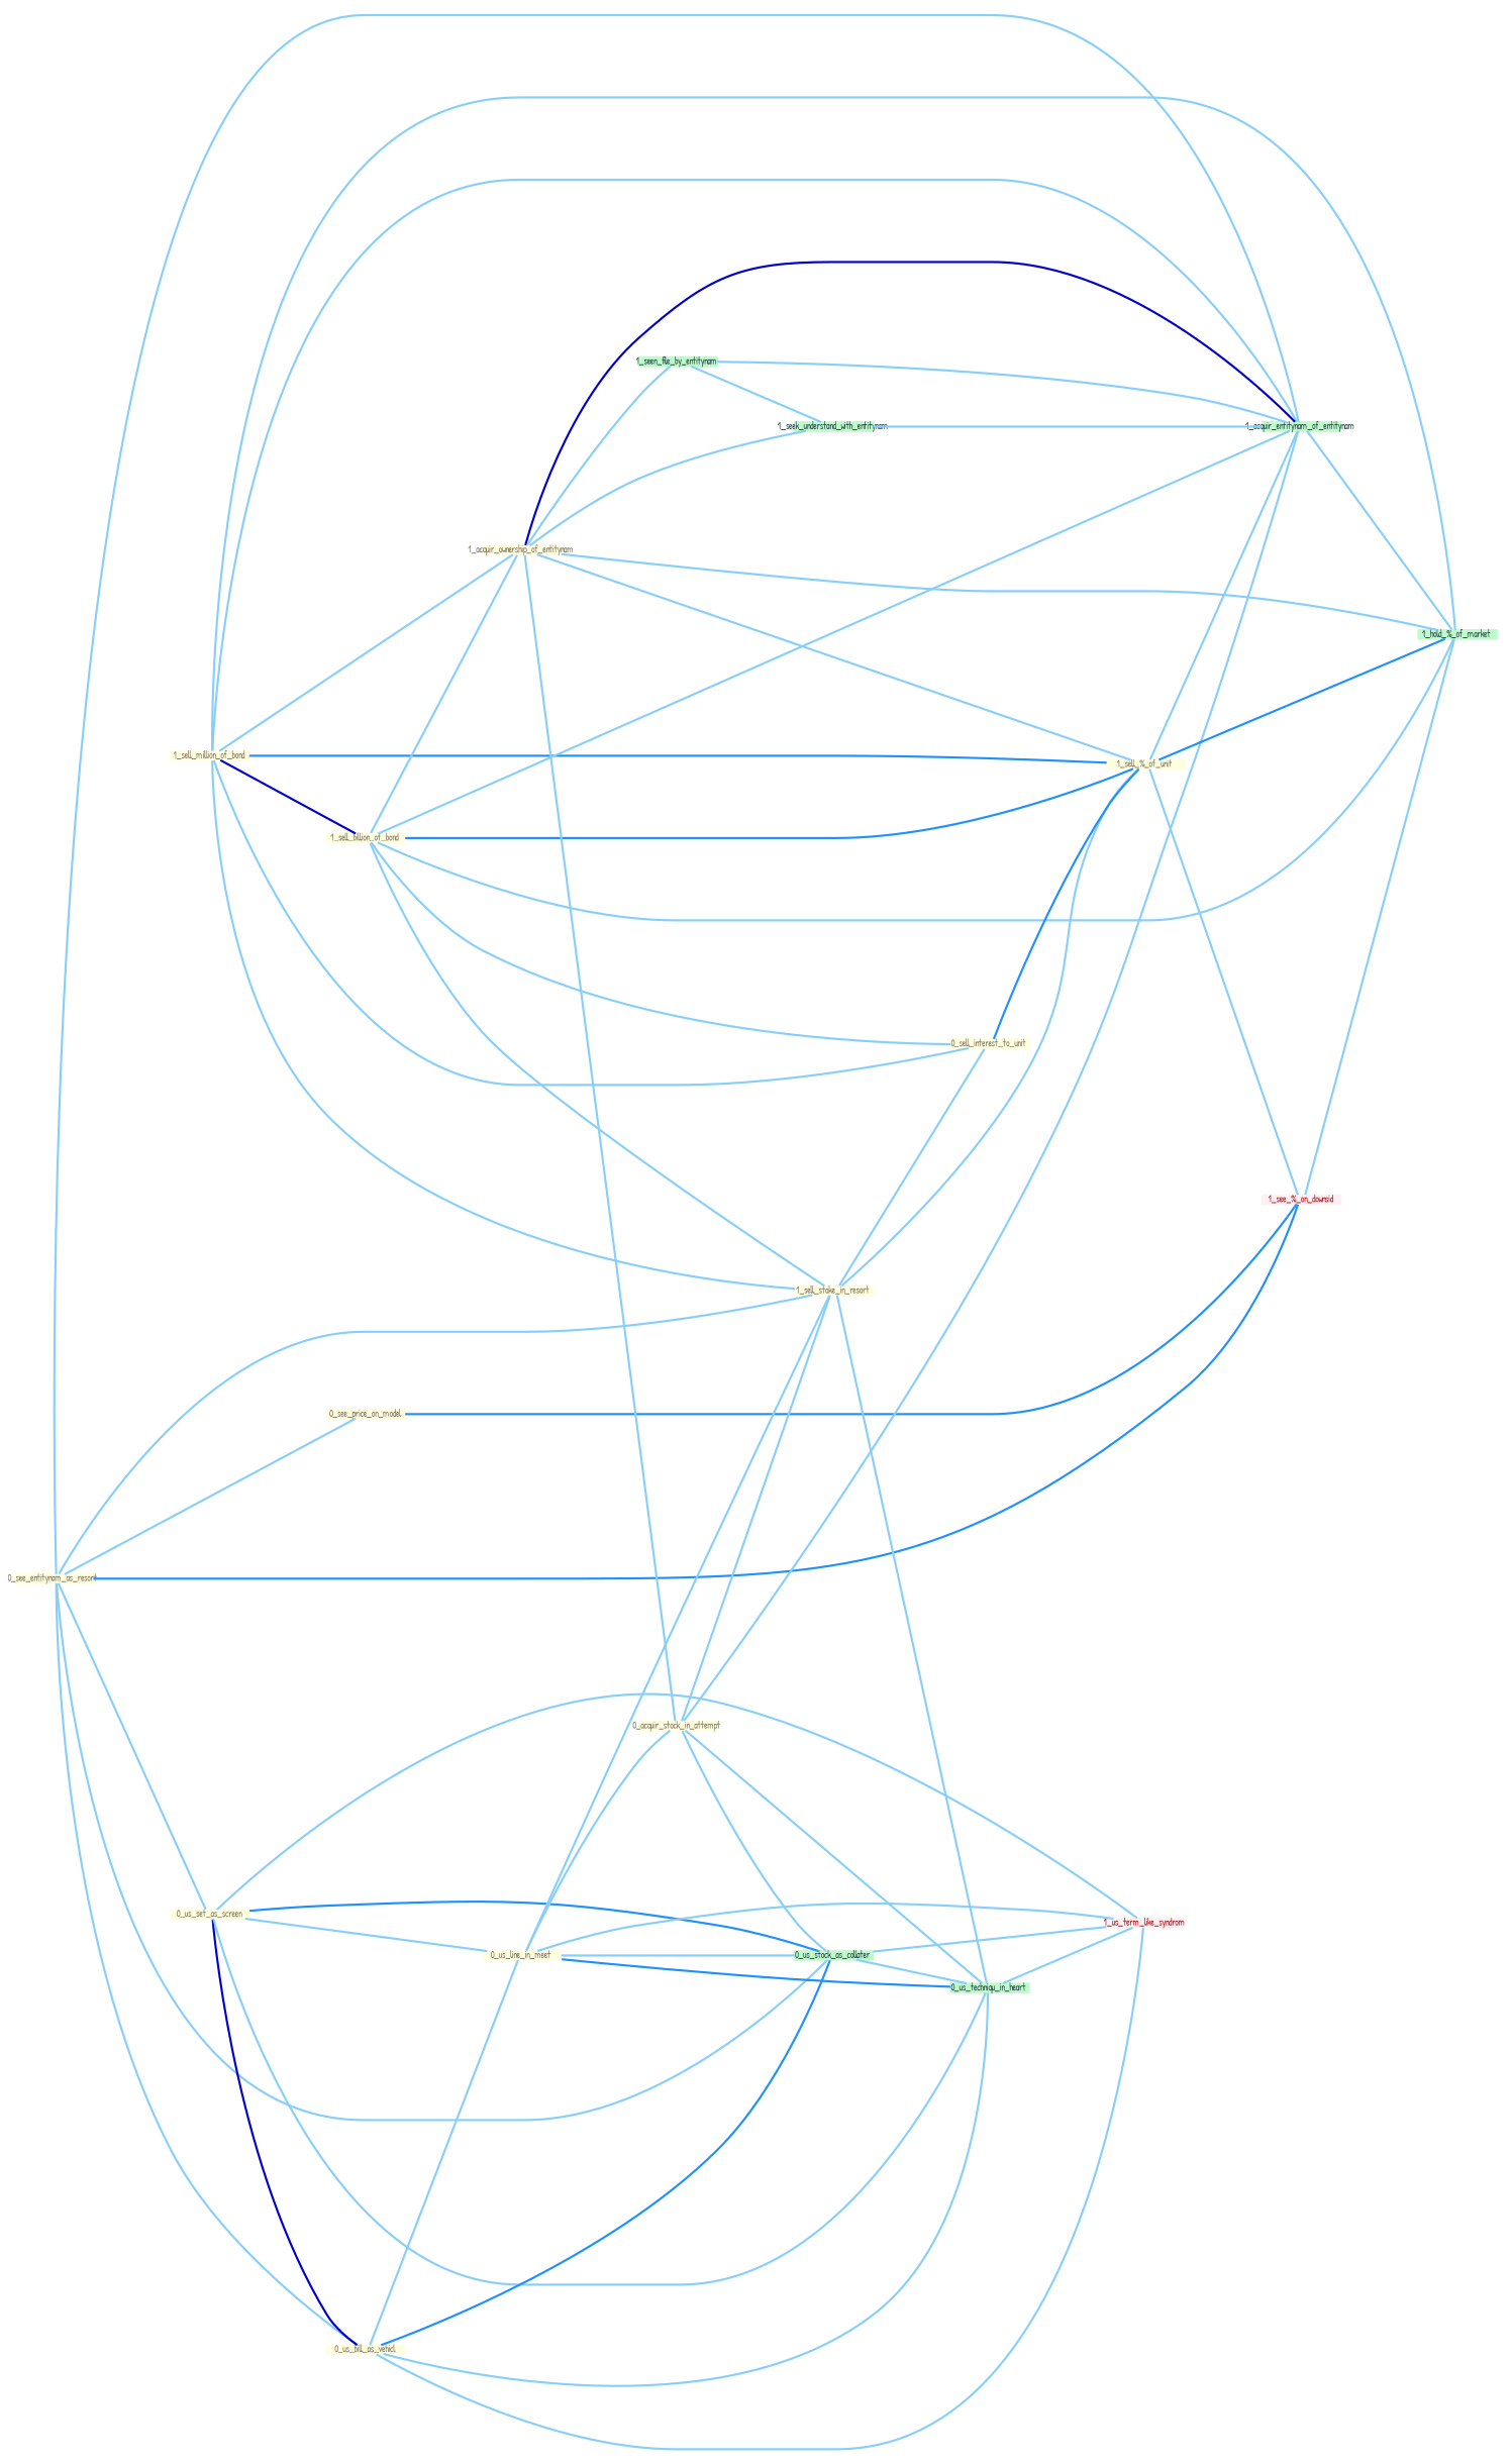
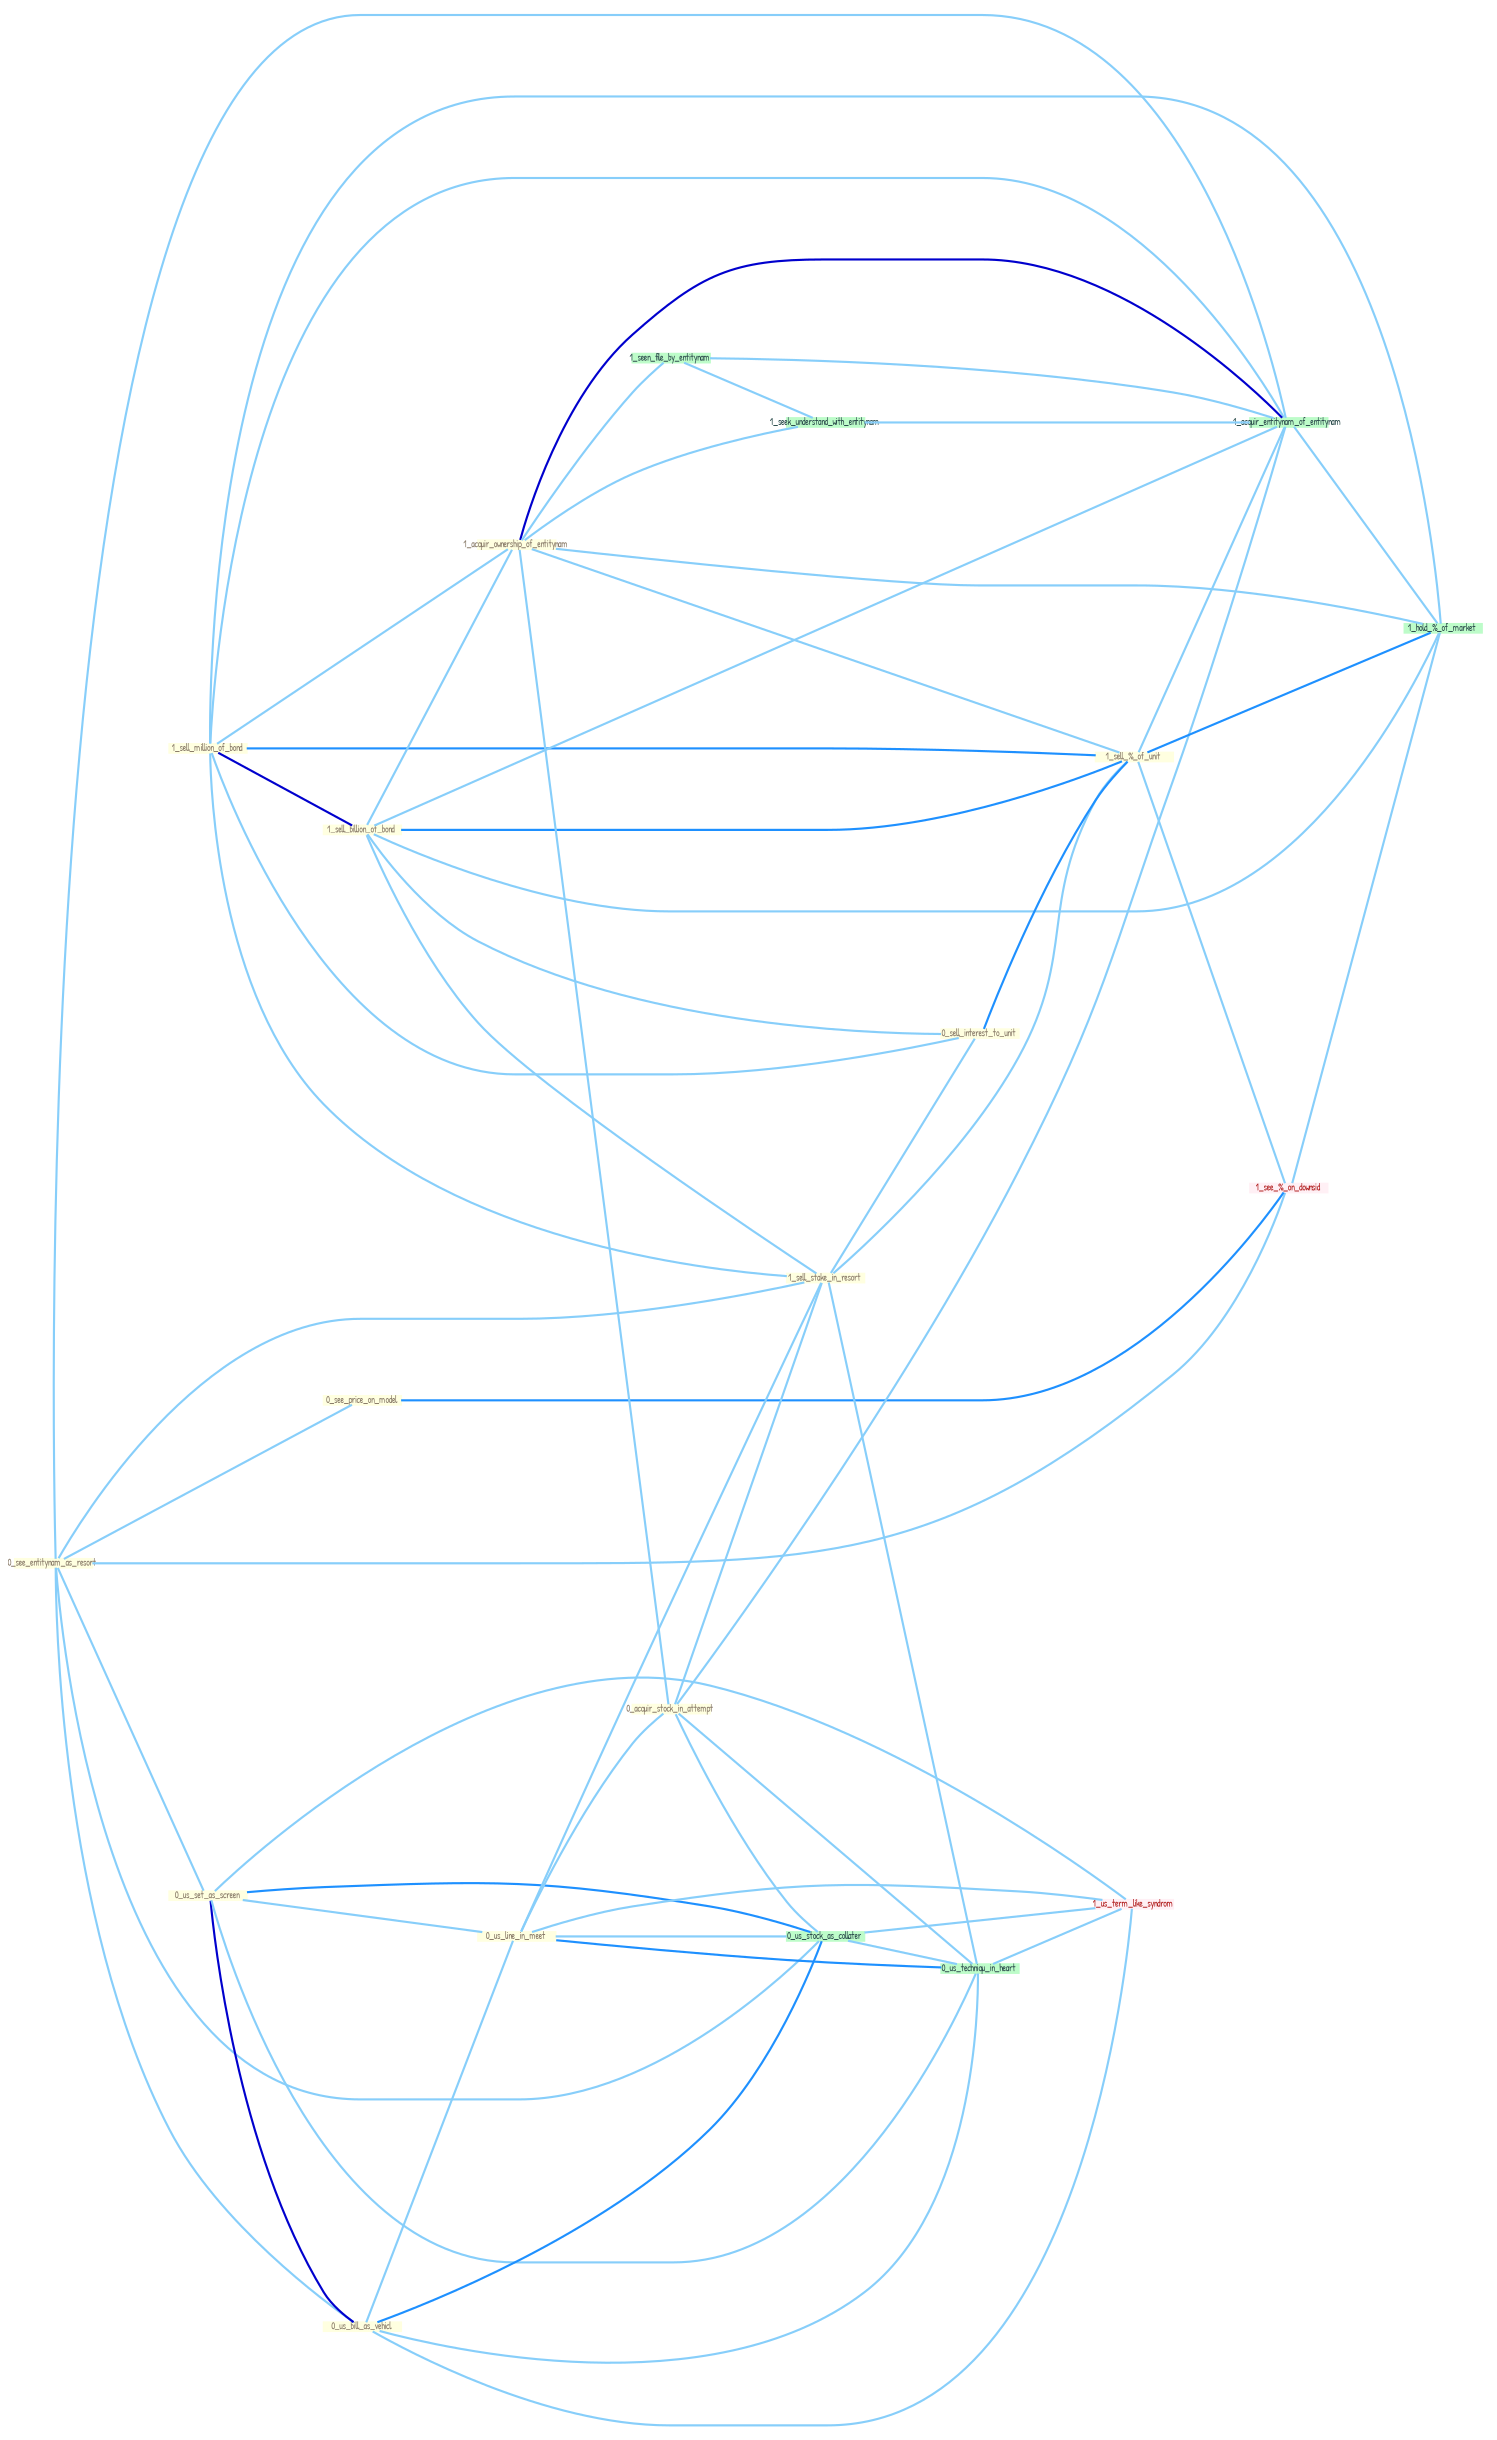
  graph {
    fontname="Patrick Hand"
    rankdir=LR
    node [color="#ffffe0" fixedsize=true fontcolor="#8b7d6b" fontname="Patrick Hand" fontsize=4 shape=polygon style=filled]
    edge [color="#87cefa" fontname="Patrick Hand" w=1]
    "0_see_entitynam_as_resort " [height=.06 width=.5]
    "0_us_set_as_screen " [height=.06 width=.5]
    "1_sell_million_of_bond " [height=.06 width=.5]
    "0_see_price_on_model " [height=.06 width=.5]
    "0_us_bill_as_vehicl " [height=.06 width=.5]
    "1_sell_billion_of_bond " [height=.06 width=.5]
    "0_us_line_in_meet " [height=.06 width=.5]
    "1_acquir_ownership_of_entitynam " [height=.06 width=.5]
    "0_acquir_stock_in_attempt " [height=.06 width=.5]
    "1_sell_stake_in_resort " [height=.06 width=.5]
    "0_sell_interest_to_unit " [height=.06 width=.5]
    "1_sell_%_of_unit " [height=.06 width=.5]
    "1_see_%_on_downsid " [color="#fff0f5" fontcolor="#b22222" height=.06 width=.5]
    "1_us_term_like_syndrom " [color="#fff0f5" fontcolor="#b22222" height=.06 width=.5]
    "0_us_stock_as_collater " [color="#BDFCC9" fontcolor="#2f4f4f" height=.06 width=.5]
    "1_acquir_entitynam_of_entitynam " [color="#BDFCC9" fontcolor="#2f4f4f" height=.06 width=.5]
    "0_us_techniqu_in_heart " [color="#BDFCC9" fontcolor="#2f4f4f" height=.06 width=.5]
    "1_hold_%_of_market " [color="#BDFCC9" fontcolor="#2f4f4f" height=.06 width=.5]
    "1_seen_file_by_entitynam " [color="#BDFCC9" fontcolor="#2f4f4f" height=.06 width=.5]
    "1_seek_understand_with_entitynam " [color="#BDFCC9" fontcolor="#2f4f4f" height=.06 width=.5]
    subgraph sub_1 {
      "0_see_entitynam_as_resort "
      "0_us_set_as_screen "
      "1_sell_million_of_bond "
      "0_see_price_on_model "
      "0_us_bill_as_vehicl "
      "1_sell_billion_of_bond "
      "0_us_line_in_meet "
      "1_acquir_ownership_of_entitynam "
      "0_acquir_stock_in_attempt "
      "1_sell_stake_in_resort "
      "0_sell_interest_to_unit "
      "1_sell_%_of_unit "
    }
    subgraph sub_2 {
      "1_see_%_on_downsid "
      "1_us_term_like_syndrom "
    }
    "0_see_entitynam_as_resort " -- "0_us_set_as_screen "
    "0_see_entitynam_as_resort " -- "0_see_price_on_model "
    "0_see_entitynam_as_resort " -- "0_us_bill_as_vehicl "
    "0_see_entitynam_as_resort " -- "1_sell_stake_in_resort "
-   "0_see_entitynam_as_resort " -- "1_see_%_on_downsid " [color="#1e90ff"]
+   "0_see_entitynam_as_resort " -- "1_see_%_on_downsid "
    "0_see_entitynam_as_resort " -- "0_us_stock_as_collater "
    "0_see_entitynam_as_resort " -- "1_acquir_entitynam_of_entitynam "
    "0_us_set_as_screen " -- "0_us_bill_as_vehicl " [color="#0000cd" w=2]
    "0_us_set_as_screen " -- "0_us_line_in_meet "
    "0_us_set_as_screen " -- "1_us_term_like_syndrom "
    "0_us_set_as_screen " -- "0_us_stock_as_collater " [color="#1e90ff" w=2]
    "0_us_set_as_screen " -- "0_us_techniqu_in_heart "
    "1_sell_million_of_bond " -- "1_sell_billion_of_bond " [color="#0000cd" w=3]
    "1_sell_million_of_bond " -- "1_acquir_ownership_of_entitynam "
    "1_sell_million_of_bond " -- "1_sell_stake_in_resort "
    "1_sell_million_of_bond " -- "0_sell_interest_to_unit "
    "1_sell_million_of_bond " -- "1_sell_%_of_unit " [color="#1e90ff" w=2]
    "1_sell_million_of_bond " -- "1_acquir_entitynam_of_entitynam "
    "1_sell_million_of_bond " -- "1_hold_%_of_market "
    "0_see_price_on_model " -- "1_see_%_on_downsid " [color="#1e90ff" w=2]
    "0_us_bill_as_vehicl " -- "0_us_line_in_meet "
    "0_us_bill_as_vehicl " -- "1_us_term_like_syndrom "
    "0_us_bill_as_vehicl " -- "0_us_stock_as_collater " [color="#1e90ff" w=2]
    "0_us_bill_as_vehicl " -- "0_us_techniqu_in_heart "
    "1_sell_billion_of_bond " -- "1_acquir_ownership_of_entitynam "
    "1_sell_billion_of_bond " -- "1_sell_stake_in_resort "
    "1_sell_billion_of_bond " -- "0_sell_interest_to_unit "
    "1_sell_billion_of_bond " -- "1_sell_%_of_unit " [color="#1e90ff" w=2]
    "1_sell_billion_of_bond " -- "1_acquir_entitynam_of_entitynam "
    "1_sell_billion_of_bond " -- "1_hold_%_of_market "
    "0_us_line_in_meet " -- "0_acquir_stock_in_attempt "
    "0_us_line_in_meet " -- "1_sell_stake_in_resort "
    "0_us_line_in_meet " -- "1_us_term_like_syndrom "
    "0_us_line_in_meet " -- "0_us_stock_as_collater "
    "0_us_line_in_meet " -- "0_us_techniqu_in_heart " [color="#1e90ff" w=2]
    "1_acquir_ownership_of_entitynam " -- "0_acquir_stock_in_attempt "
    "1_acquir_ownership_of_entitynam " -- "1_sell_%_of_unit "
    "1_acquir_ownership_of_entitynam " -- "1_acquir_entitynam_of_entitynam " [color="#0000cd" w=3]
    "1_acquir_ownership_of_entitynam " -- "1_hold_%_of_market "
    "1_acquir_ownership_of_entitynam " -- "1_seen_file_by_entitynam "
    "1_acquir_ownership_of_entitynam " -- "1_seek_understand_with_entitynam "
    "0_acquir_stock_in_attempt " -- "1_sell_stake_in_resort "
    "0_acquir_stock_in_attempt " -- "0_us_stock_as_collater "
    "0_acquir_stock_in_attempt " -- "1_acquir_entitynam_of_entitynam "
    "0_acquir_stock_in_attempt " -- "0_us_techniqu_in_heart "
    "1_sell_stake_in_resort " -- "0_sell_interest_to_unit "
    "1_sell_stake_in_resort " -- "1_sell_%_of_unit "
    "1_sell_stake_in_resort " -- "0_us_techniqu_in_heart "
    "0_sell_interest_to_unit " -- "1_sell_%_of_unit " [color="#1e90ff" w=2]
    "1_sell_%_of_unit " -- "1_see_%_on_downsid "
    "1_sell_%_of_unit " -- "1_acquir_entitynam_of_entitynam "
    "1_sell_%_of_unit " -- "1_hold_%_of_market " [color="#1e90ff" w=2]
    "1_see_%_on_downsid " -- "1_hold_%_of_market "
    "0_us_stock_as_collater " -- "1_us_term_like_syndrom "
    "0_us_stock_as_collater " -- "0_us_techniqu_in_heart "
    "1_acquir_entitynam_of_entitynam " -- "1_hold_%_of_market "
    "0_us_techniqu_in_heart " -- "1_us_term_like_syndrom "
    "1_seen_file_by_entitynam " -- "1_acquir_entitynam_of_entitynam "
    "1_seen_file_by_entitynam " -- "1_seek_understand_with_entitynam "
    "1_seek_understand_with_entitynam " -- "1_acquir_entitynam_of_entitynam "
  }
